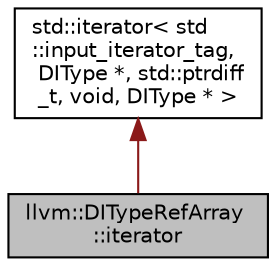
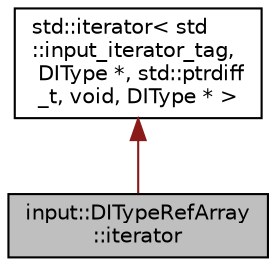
  digraph {
    rankdir=TB
    node [color=black fontname=Helvetica fontsize=10 shape=box]
-   n1 [fillcolor=grey75 fontcolor=black height=0.2 label="llvm::DITypeRefArray\l::iterator" style=filled width=0.4]
+   n1 [fillcolor=grey75 fontcolor=black height=0.2 label="input::DITypeRefArray\l::iterator" style=filled width=0.4]
    n2 [height=0.2 label="std::iterator\< std\l::input_iterator_tag,\l DIType *, std::ptrdiff\l_t, void, DIType * \>" width=0.4]
    n2 -> n1 [color=firebrick4 dir=back fontname=Helvetica fontsize=10 labelfontname=Helvetica labelfontsize=10 style=solid]
  }
